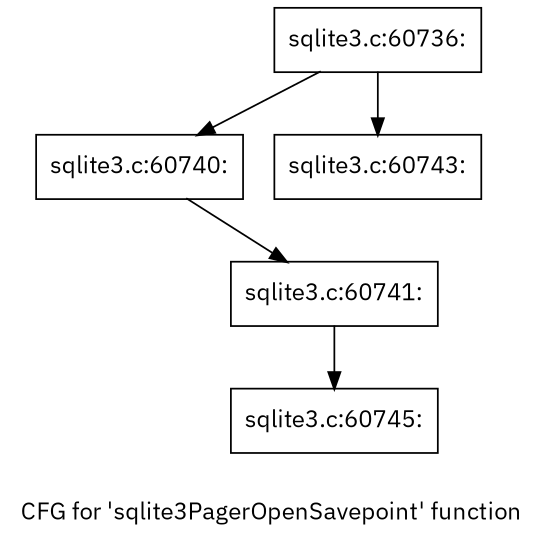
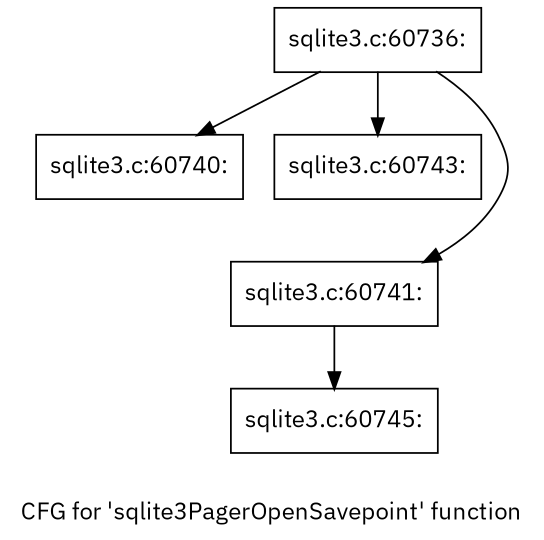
  digraph {
    fontname="IBM Plex Sans"
    label="CFG for 'sqlite3PagerOpenSavepoint' function"
    node [fontname="IBM Plex Sans" shape=record]
    edge [fontname="IBM Plex Sans"]
    n1 [label="{sqlite3.c:60736:}"]
    n2 [label="{sqlite3.c:60740:}"]
    n3 [label="{sqlite3.c:60743:}"]
    n4 [label="{sqlite3.c:60741:}"]
    n5 [label="{sqlite3.c:60745:}"]
    n1 -> n2
    n1 -> n3
-   n2 -> n4
+   n1 -> n4
    n4 -> n5
  }
